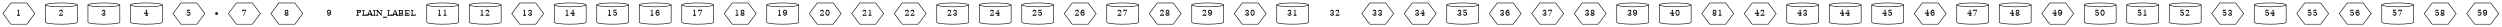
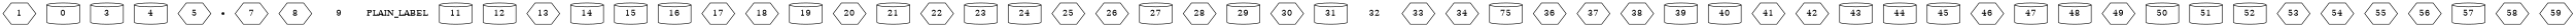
  graph {
    rankdir=TB
    node [shape=cylinder]
    1 [shape=hexagon]
-   2 [distortion=0 sides=5 skew=0]
+   2 [distortion=0 sides=5 skew=0 label=0]
    3
    4
    5 [shape=hexagon]
    6 [shape=point]
    7 [shape=hexagon]
    8 [shape=hexagon]
    9 [shape=plaintext]
    n10 [label=PLAIN_LABEL shape=plain]
    11
    12
    13 [shape=hexagon]
    14
    15
    16
-   17
+   17 [shape=hexagon]
    18 [shape=hexagon]
    19
    20 [shape=hexagon]
-   21 [shape=hexagon]
+   21
    22 [shape=hexagon]
    23
    24
-   25
+   25 [shape=hexagon]
    26 [shape=hexagon]
    27
    28 [shape=hexagon]
    29
    30 [shape=hexagon]
    31
    32 [shape=none]
    33 [shape=hexagon]
    34 [shape=hexagon]
-   35
+   35 [label=75]
    36 [shape=hexagon]
    37 [shape=hexagon]
    38 [shape=hexagon]
    39
    40
-   41 [shape=hexagon label=81]
+   41 [shape=hexagon]
    42 [shape=hexagon]
    43
    44
    45
    46 [shape=hexagon]
    47
    48
    49 [shape=hexagon]
    50
    51
    52
    53 [shape=hexagon]
-   54
+   54 [shape=hexagon]
    55 [shape=hexagon]
    56 [shape=hexagon]
    57
    58 [shape=hexagon]
    59 [shape=hexagon]
  }
